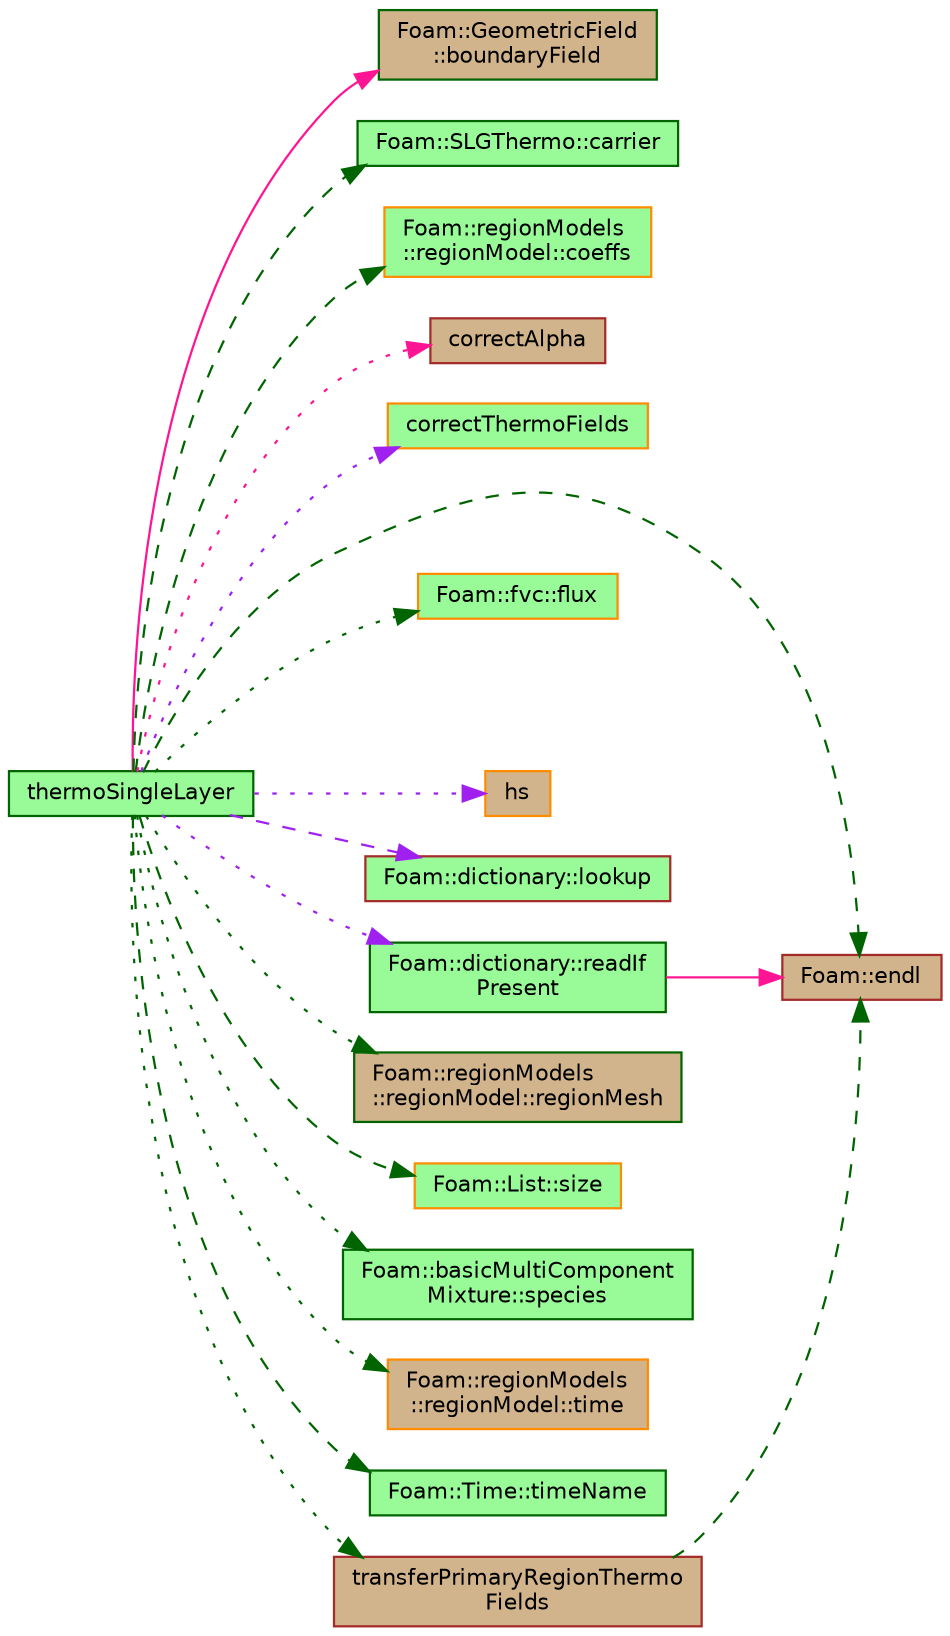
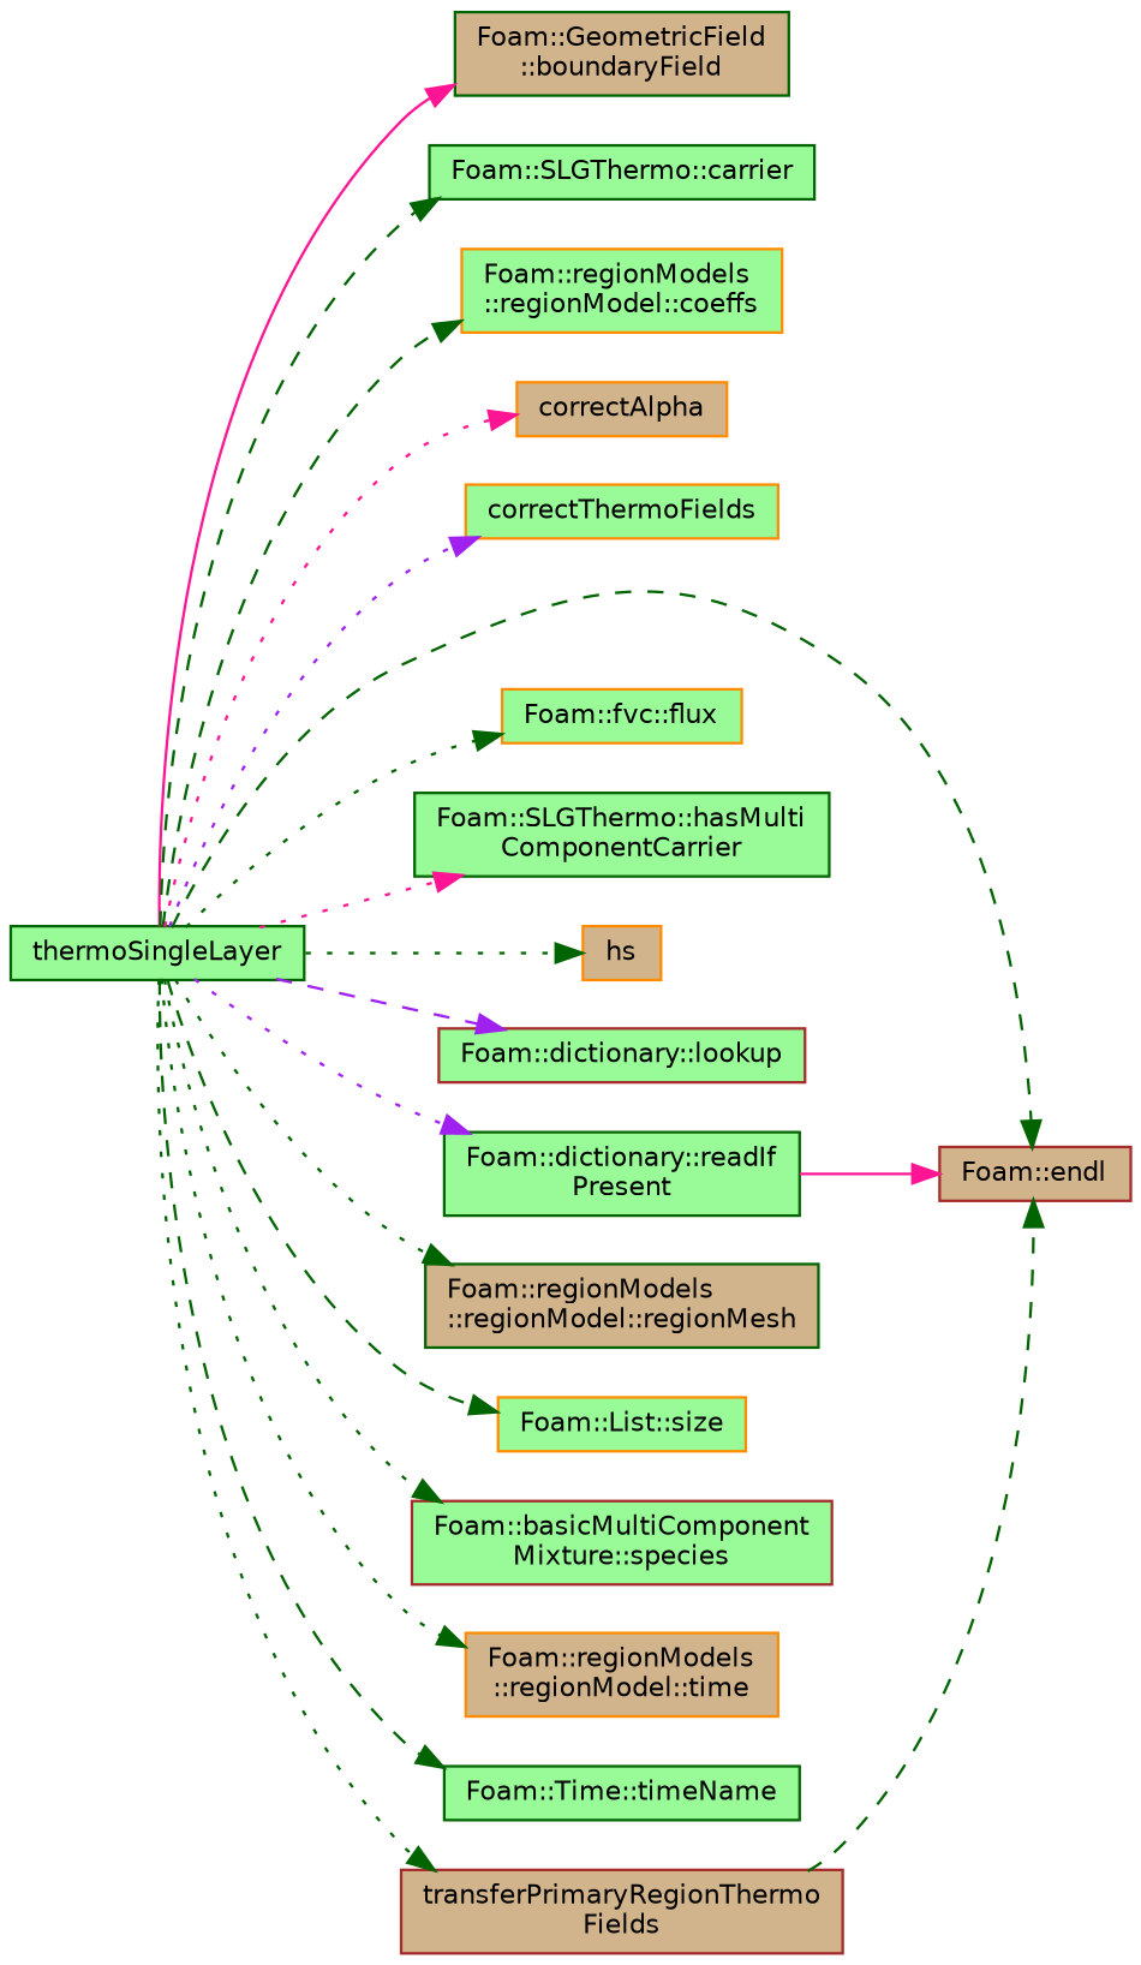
  digraph {
    rankdir=LR
    node [color=darkgreen fillcolor=palegreen fontname=Helvetica fontsize=10 shape=record style=filled]
    edge [color=darkgreen fontname=Helvetica fontsize=10 labelfontname=Helvetica labelfontsize=10 style=dotted]
    n1 [fontcolor=black height=0.2 label=thermoSingleLayer width=0.4]
    n2 [fillcolor=tan height=0.2 label="Foam::GeometricField\l::boundaryField" width=0.4]
    n3 [height=0.2 label="Foam::SLGThermo::carrier" width=0.4]
    n4 [color=darkorange height=0.2 label="Foam::regionModels\l::regionModel::coeffs" width=0.4]
-   n5 [color=brown fillcolor=tan height=0.2 label=correctAlpha width=0.4]
+   n5 [color=darkorange fillcolor=tan height=0.2 label=correctAlpha width=0.4]
    n6 [color=darkorange height=0.2 label=correctThermoFields width=0.4]
    n7 [color=brown fillcolor=tan height=0.2 label="Foam::endl" width=0.4]
    n8 [color=darkorange height=0.2 label="Foam::fvc::flux" width=0.4]
+   n9 [height=0.2 label="Foam::SLGThermo::hasMulti\lComponentCarrier" width=0.4]
    n10 [color=darkorange fillcolor=tan height=0.2 label=hs width=0.4]
    n11 [color=brown height=0.2 label="Foam::dictionary::lookup" width=0.4]
    n12 [height=0.2 label="Foam::dictionary::readIf\lPresent" width=0.4]
    n13 [fillcolor=tan height=0.2 label="Foam::regionModels\l::regionModel::regionMesh" width=0.4]
    n14 [color=darkorange height=0.2 label="Foam::List::size" width=0.4]
-   n15 [height=0.2 label="Foam::basicMultiComponent\lMixture::species" width=0.4]
+   n15 [color=brown height=0.2 label="Foam::basicMultiComponent\lMixture::species" width=0.4]
    n16 [color=darkorange fillcolor=tan height=0.2 label="Foam::regionModels\l::regionModel::time" width=0.4]
    n17 [height=0.2 label="Foam::Time::timeName" width=0.4]
    n18 [color=brown fillcolor=tan height=0.2 label="transferPrimaryRegionThermo\lFields" width=0.4]
    n1 -> n2 [color=deeppink style=solid]
    n1 -> n3 [style=dashed]
    n1 -> n4 [style=dashed]
    n1 -> n5 [color=deeppink]
    n1 -> n6 [color=purple]
    n1 -> n7 [style=dashed]
    n1 -> n8
-   n1 -> n10 [color=purple]
+   n1 -> n9 [color=deeppink]
+   n1 -> n10
    n1 -> n11 [color=purple style=dashed]
    n1 -> n12 [color=purple]
    n1 -> n13
    n1 -> n14 [style=dashed]
    n1 -> n15
    n1 -> n16
    n1 -> n17 [style=dashed]
    n1 -> n18
    n12 -> n7 [color=deeppink style=solid]
    n18 -> n7 [style=dashed]
  }
